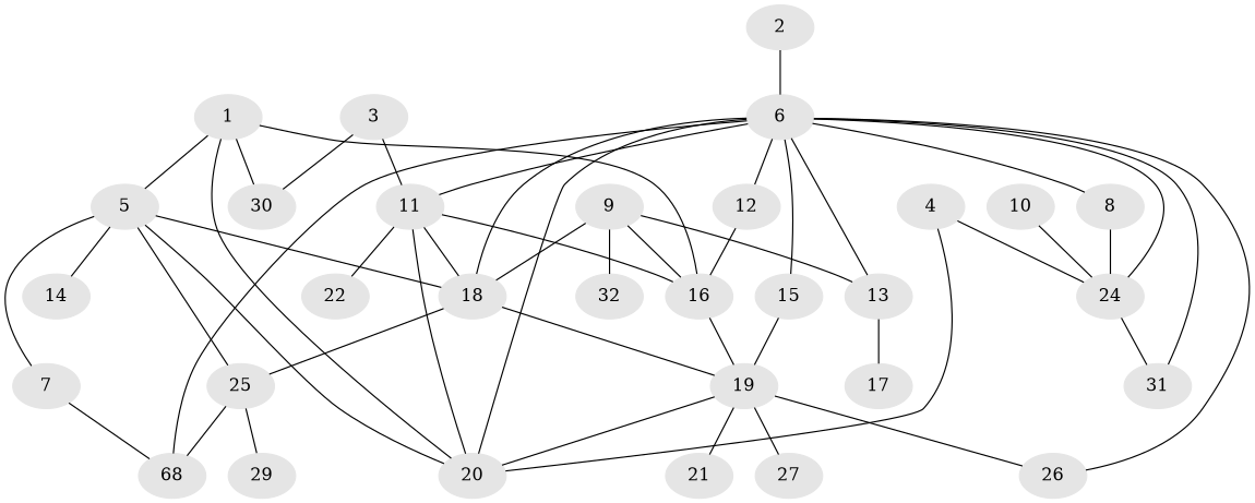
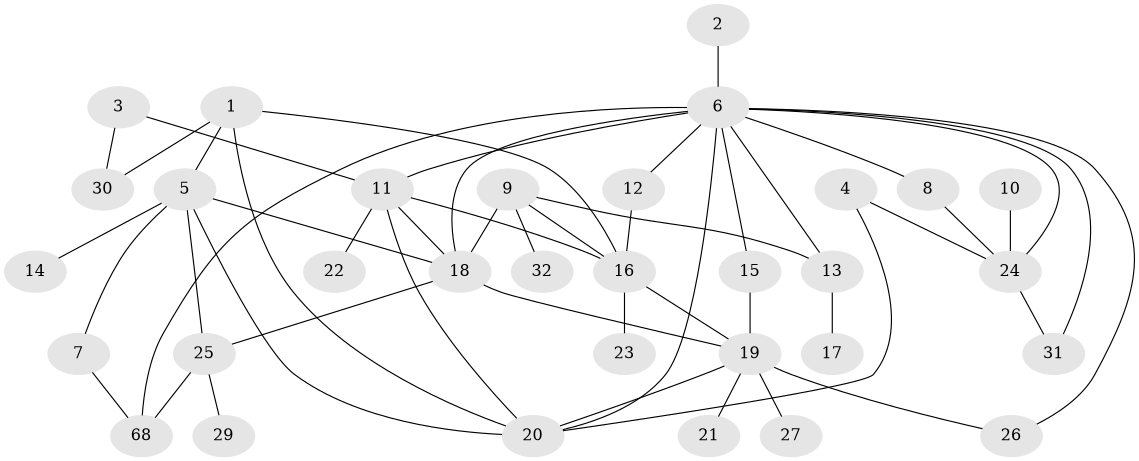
  graph {
    node [color=gray90 style=filled]
    edge [weight=1.0]
    1
    5
    16
    20
    30
    7
    14
    18
    25
    19
+   23
    2
    6
    11
    24
    8
    12
    13
    15
    26
    n21 [label=68]
    31
    3
    22
    4
    29
    10
    17
    9
    32
    21
    27
    1 -- 5
    1 -- 16
    1 -- 20
    1 -- 30
    5 -- 20
    5 -- 7
    5 -- 14
    5 -- 18
    5 -- 25
    16 -- 19
+   16 -- 23
    7 -- n21
    18 -- 25 [weight=2.0]
    18 -- 19
    25 -- n21
    25 -- 29
    19 -- 20
    19 -- 26
    19 -- 21
    19 -- 27
    2 -- 6
    6 -- 20
    6 -- 18
    6 -- 11
    6 -- 24
    6 -- 8
    6 -- 12
    6 -- 13
    6 -- 15
    6 -- 26
    6 -- n21 [weight=2.0]
    6 -- 31
    11 -- 16
    11 -- 20
    11 -- 18
    11 -- 22
    24 -- 31
    8 -- 24
    12 -- 16
    13 -- 17
    15 -- 19 [weight=2.0]
    3 -- 30
    3 -- 11
    4 -- 20
    4 -- 24
    10 -- 24
    9 -- 16 [weight=2.0]
    9 -- 18
    9 -- 13
    9 -- 32
  }
